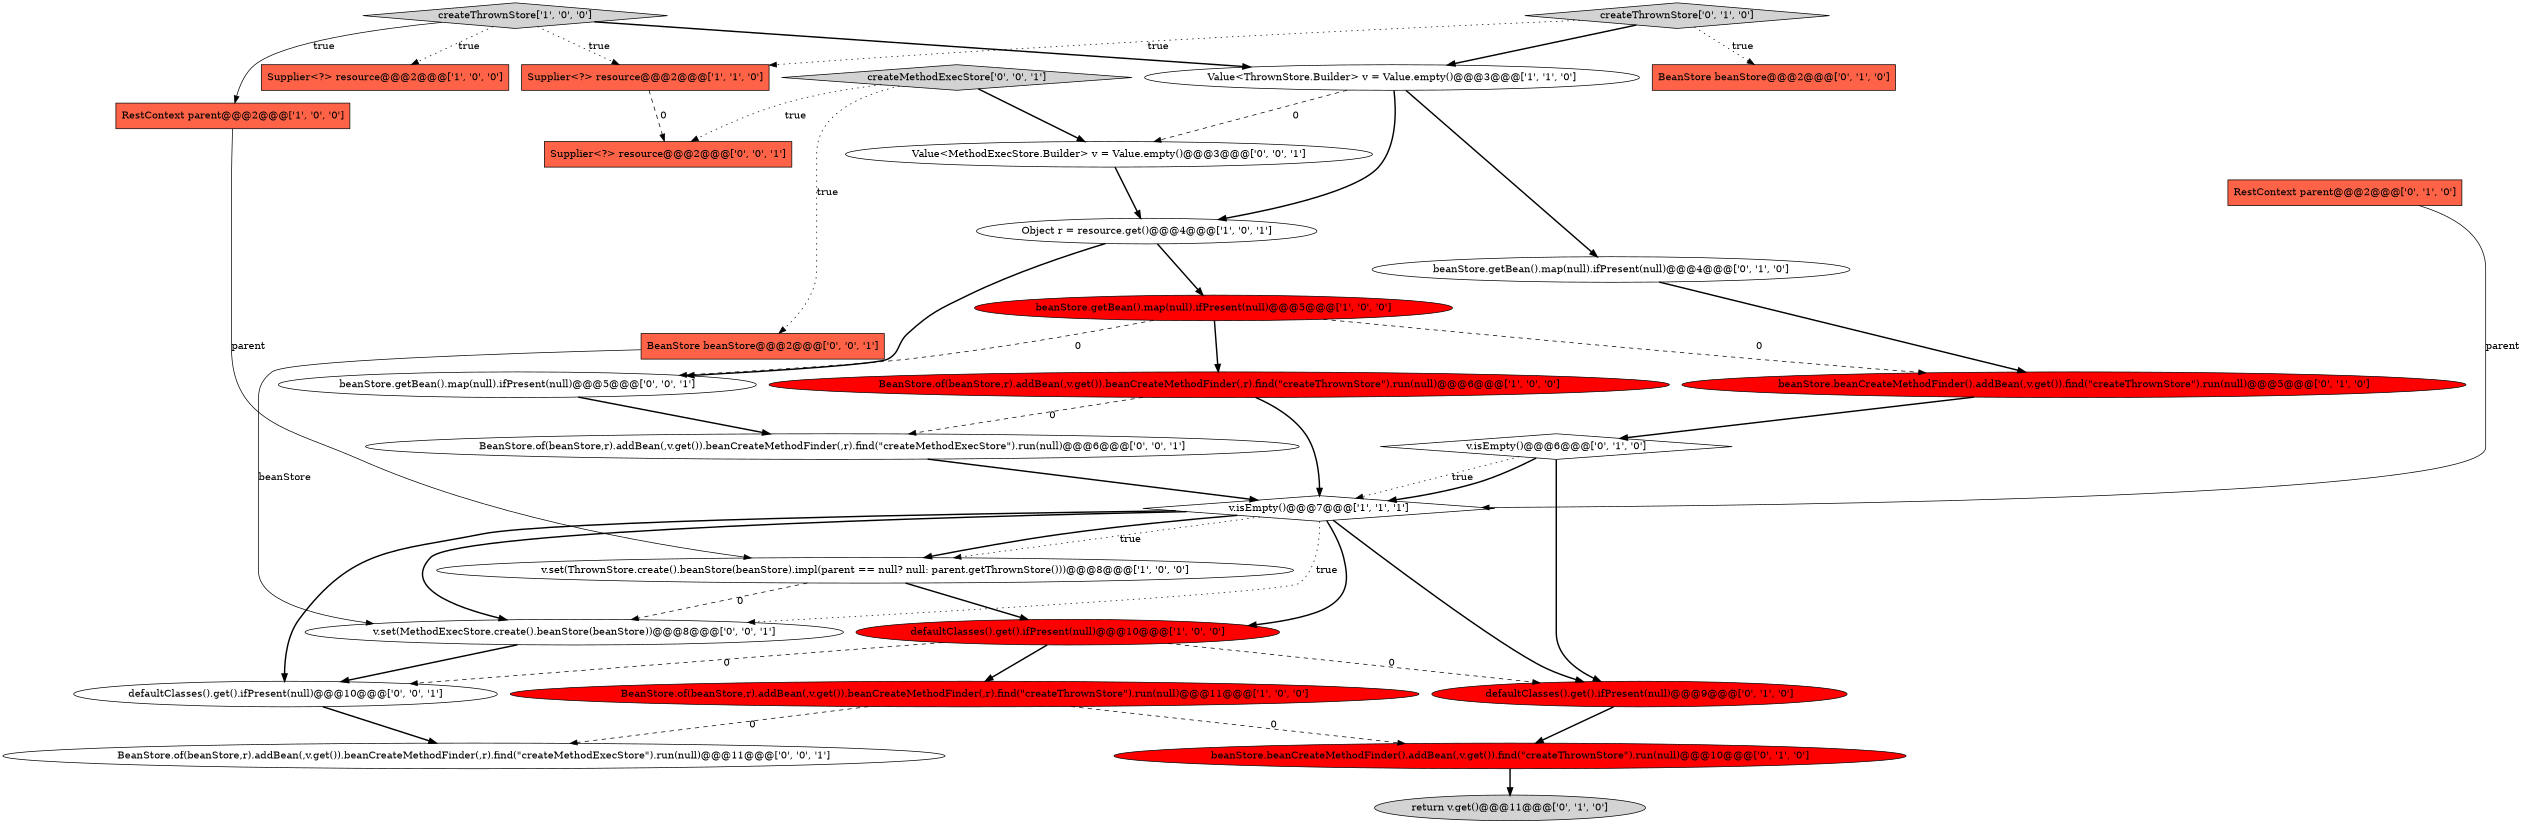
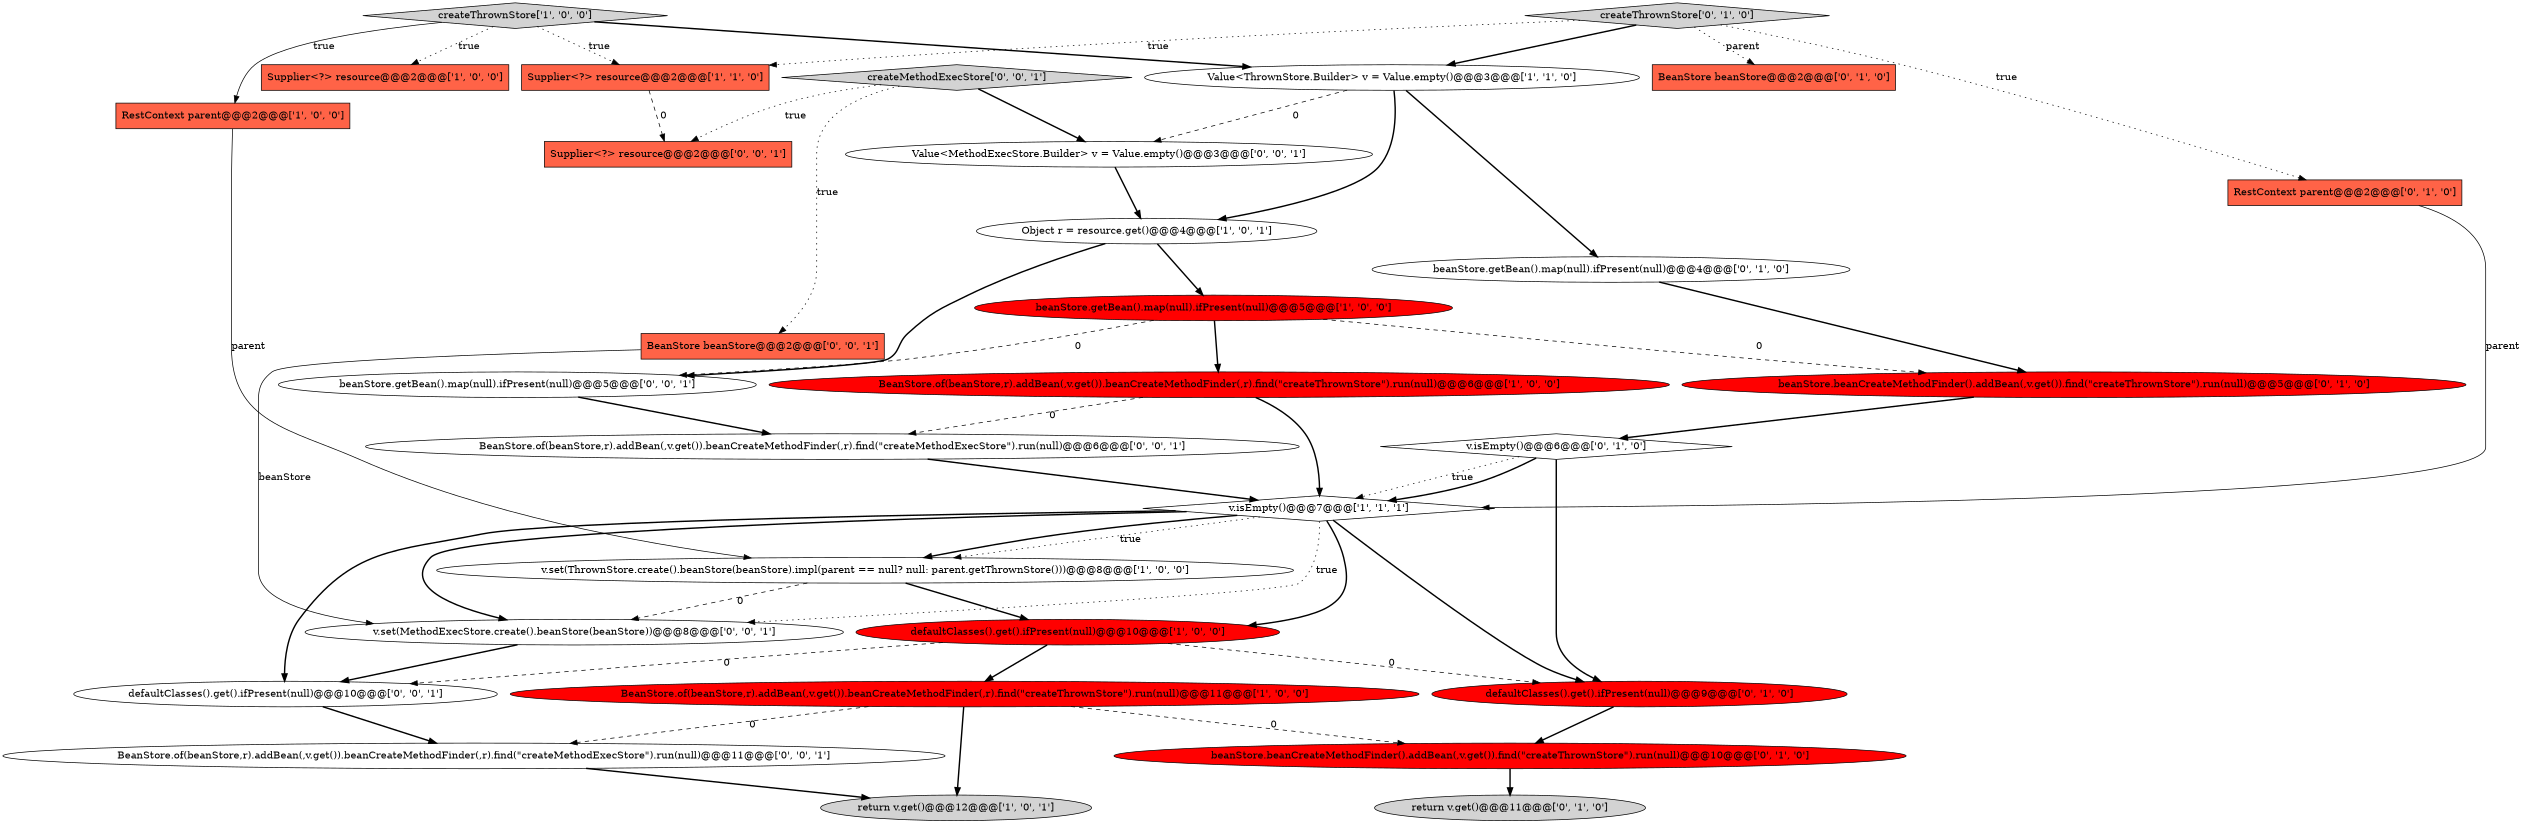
  digraph {
    node [fillcolor=white shape=ellipse style=filled]
    edge [style=bold]
    n1 [fillcolor=lightgray label="createThrownStore['0', '1', '0']" shape=diamond]
    n2 [fillcolor=tomato label="Supplier<?> resource@@@2@@@['1', '1', '0']" shape=box]
    n3 [fillcolor=tomato label="RestContext parent@@@2@@@['0', '1', '0']" shape=box]
    n4 [fillcolor=tomato label="BeanStore beanStore@@@2@@@['0', '1', '0']" shape=box]
    n5 [label="Value<ThrownStore.Builder> v = Value.empty()@@@3@@@['1', '1', '0']"]
    n6 [fillcolor=tomato label="Supplier<?> resource@@@2@@@['0', '0', '1']" shape=box]
    n7 [label="v.isEmpty()@@@7@@@['1', '1', '1']" shape=diamond]
    n8 [label="Value<MethodExecStore.Builder> v = Value.empty()@@@3@@@['0', '0', '1']"]
    n9 [label="Object r = resource.get()@@@4@@@['1', '0', '1']"]
    n10 [label="beanStore.getBean().map(null).ifPresent(null)@@@4@@@['0', '1', '0']"]
    n11 [label="beanStore.getBean().map(null).ifPresent(null)@@@5@@@['0', '0', '1']"]
    n12 [fillcolor=red label="beanStore.getBean().map(null).ifPresent(null)@@@5@@@['1', '0', '0']"]
    n13 [fillcolor=tomato label="Supplier<?> resource@@@2@@@['1', '0', '0']" shape=box]
    n14 [label="BeanStore.of(beanStore,r).addBean(,v.get()).beanCreateMethodFinder(,r).find(\"createMethodExecStore\").run(null)@@@6@@@['0', '0', '1']"]
    n15 [fillcolor=red label="beanStore.beanCreateMethodFinder().addBean(,v.get()).find(\"createThrownStore\").run(null)@@@5@@@['0', '1', '0']"]
    n16 [fillcolor=red label="BeanStore.of(beanStore,r).addBean(,v.get()).beanCreateMethodFinder(,r).find(\"createThrownStore\").run(null)@@@6@@@['1', '0', '0']"]
    n17 [fillcolor=tomato label="RestContext parent@@@2@@@['1', '0', '0']" shape=box]
    n18 [label="v.set(ThrownStore.create().beanStore(beanStore).impl(parent == null? null: parent.getThrownStore()))@@@8@@@['1', '0', '0']"]
    n19 [label="v.set(MethodExecStore.create().beanStore(beanStore))@@@8@@@['0', '0', '1']"]
    n20 [fillcolor=red label="defaultClasses().get().ifPresent(null)@@@10@@@['1', '0', '0']"]
    n21 [label="defaultClasses().get().ifPresent(null)@@@10@@@['0', '0', '1']"]
    n22 [fillcolor=red label="BeanStore.of(beanStore,r).addBean(,v.get()).beanCreateMethodFinder(,r).find(\"createThrownStore\").run(null)@@@11@@@['1', '0', '0']"]
    n23 [fillcolor=red label="defaultClasses().get().ifPresent(null)@@@9@@@['0', '1', '0']"]
+   n24 [fillcolor=lightgray label="return v.get()@@@12@@@['1', '0', '1']"]
    n25 [fillcolor=red label="beanStore.beanCreateMethodFinder().addBean(,v.get()).find(\"createThrownStore\").run(null)@@@10@@@['0', '1', '0']"]
    n26 [label="BeanStore.of(beanStore,r).addBean(,v.get()).beanCreateMethodFinder(,r).find(\"createMethodExecStore\").run(null)@@@11@@@['0', '0', '1']"]
    n27 [fillcolor=lightgray label="return v.get()@@@11@@@['0', '1', '0']"]
    n28 [label="v.isEmpty()@@@6@@@['0', '1', '0']" shape=diamond]
    n29 [fillcolor=lightgray label="createMethodExecStore['0', '0', '1']" shape=diamond]
    n30 [fillcolor=tomato label="BeanStore beanStore@@@2@@@['0', '0', '1']" shape=box]
    n31 [fillcolor=lightgray label="createThrownStore['1', '0', '0']" shape=diamond]
    n1 -> n2 [label=true style=dotted]
-   n1 -> n4 [label=true style=dotted]
+   n1 -> n3 [label=true style=dotted]
+   n1 -> n4 [label=parent style=dotted]
    n1 -> n5
    n2 -> n6 [label=0 style=dashed]
    n3 -> n7 [label=parent style=solid]
    n5 -> n8 [label=0 style=dashed]
    n5 -> n9
    n5 -> n10
    n7 -> n18 [label=true style=dotted]
    n7 -> n18
    n7 -> n19
    n7 -> n19 [label=true style=dotted]
    n7 -> n20
    n7 -> n21
    n7 -> n23
    n8 -> n9
    n9 -> n11
    n9 -> n12
    n10 -> n15
    n11 -> n14
    n12 -> n11 [label=0 style=dashed]
    n12 -> n15 [label=0 style=dashed]
    n12 -> n16
    n14 -> n7
    n15 -> n28
    n16 -> n7
    n16 -> n14 [label=0 style=dashed]
    n17 -> n18 [label=parent style=solid]
    n18 -> n19 [label=0 style=dashed]
    n18 -> n20
    n19 -> n21
    n20 -> n21 [label=0 style=dashed]
    n20 -> n22
    n20 -> n23 [label=0 style=dashed]
    n21 -> n26
+   n22 -> n24
    n22 -> n25 [label=0 style=dashed]
    n22 -> n26 [label=0 style=dashed]
    n23 -> n25
    n25 -> n27
+   n26 -> n24
    n28 -> n7 [label=true style=dotted]
    n28 -> n7
    n28 -> n23
    n29 -> n6 [label=true style=dotted]
    n29 -> n8
    n29 -> n30 [label=true style=dotted]
    n30 -> n19 [label=beanStore style=solid]
    n31 -> n2 [label=true style=dotted]
    n31 -> n5
    n31 -> n13 [label=true style=dotted]
    n31 -> n17 [label=true style=solid]
  }
